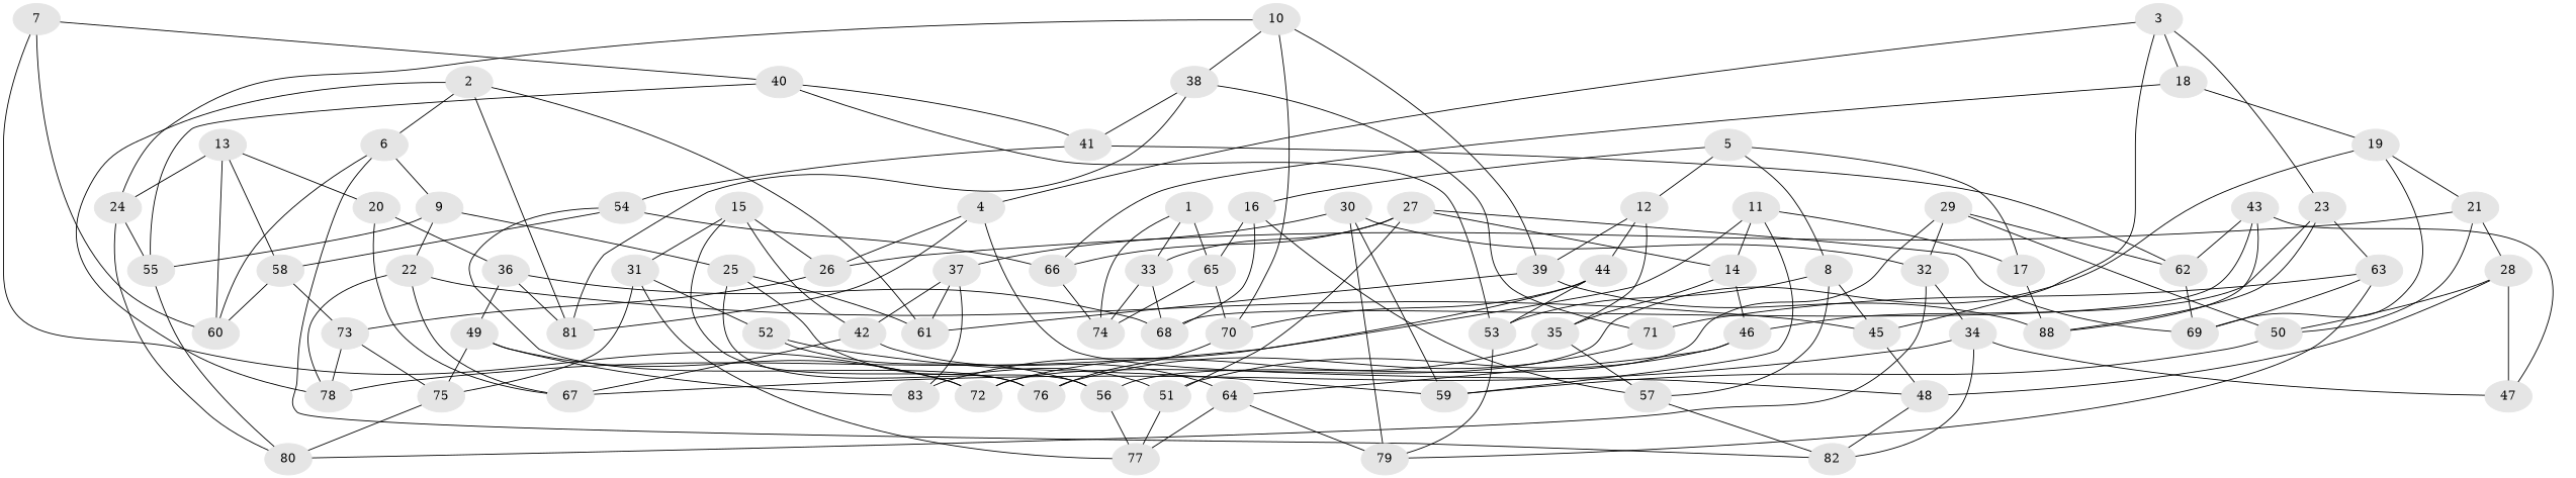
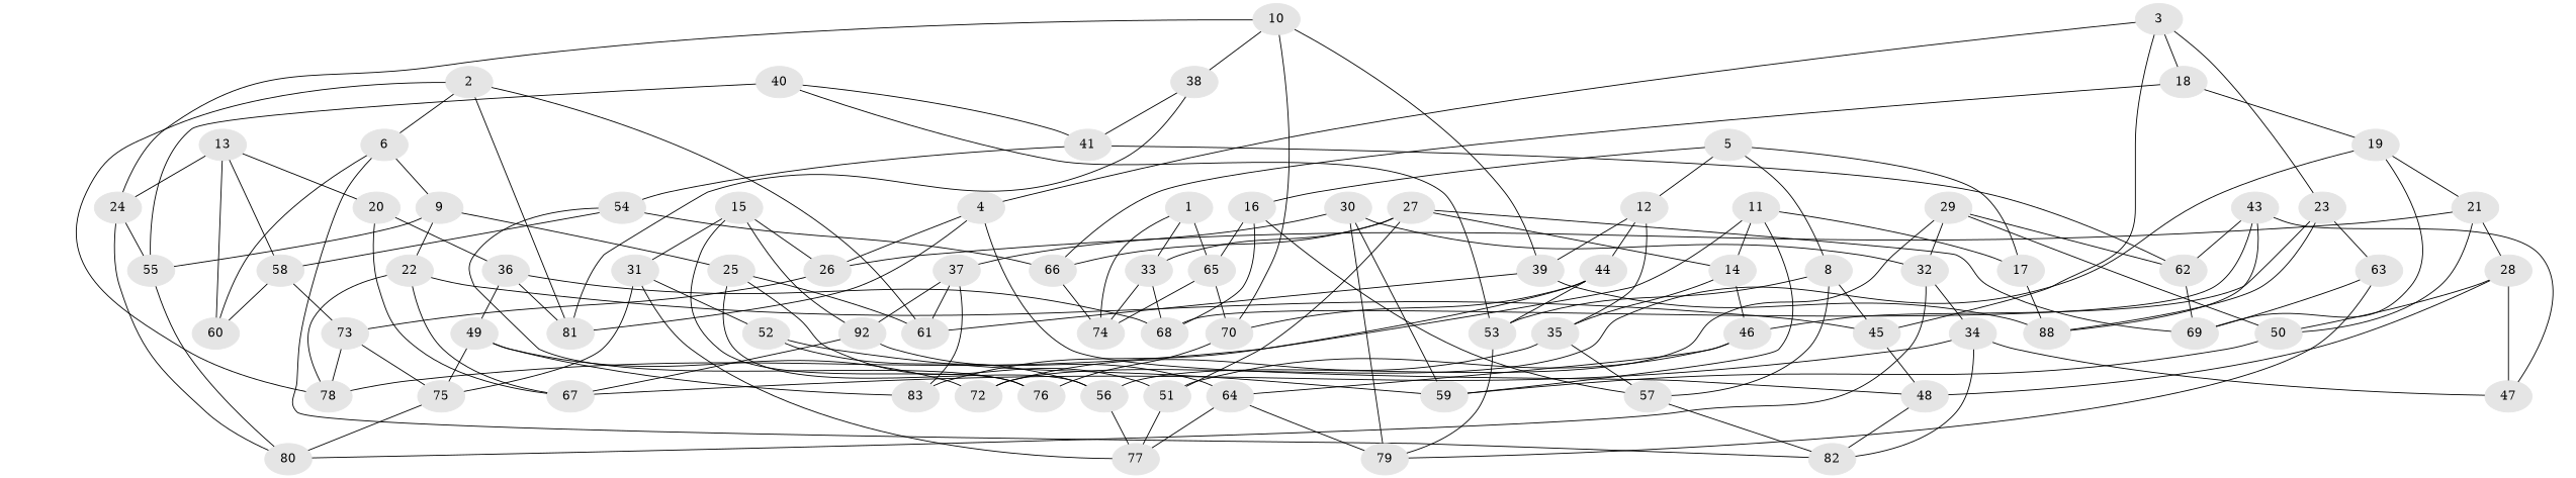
  graph {
    node [color=gray90 style=filled]
    1
    33
    65
    74
    14
    35
    46
    68
    70
    2
    6
    61
    78
    81
    9
    60
    82
    3
    4
    18
    23
    45
    26
    48
    19
    66
    n27 [label=88]
    63
    73
    5
    8
    12
    16
    17
    53
    57
    39
    44
    22
    25
    55
-   7
    40
    72
    41
    79
    67
    51
    56
    80
    10
    24
    38
-   71
    76
    11
    59
    83
    13
    20
    58
    36
    64
    15
    31
-   42
+   42 [label=92]
    52
    75
    77
    21
    69
    28
    50
    49
    47
    27
    29
    32
    62
    34
    30
    37
    54
    43
    1 -- 33
    1 -- 65
    1 -- 74
    33 -- 74
    33 -- 68
    65 -- 74
    65 -- 70
    14 -- 35
    14 -- 46
    35 -- 57
    35 -- 72
    46 -- 51
    46 -- 64
    70 -- 76
    2 -- 6
    2 -- 61
    2 -- 78
    2 -- 81
    6 -- 9
    6 -- 60
    6 -- 82
    9 -- 22
    9 -- 25
    9 -- 55
    3 -- 4
    3 -- 18
    3 -- 23
    3 -- 45
    4 -- 81
    4 -- 26
    4 -- 48
    18 -- 19
    18 -- 66
    23 -- 46
    23 -- n27
    23 -- 63
    45 -- 48
    26 -- 73
    48 -- 82
    19 -- 72
    19 -- 21
    19 -- 69
    66 -- 74
    63 -- 79
-   63 -- 71
    63 -- 69
    73 -- 78
    73 -- 75
    5 -- 8
    5 -- 12
    5 -- 16
    5 -- 17
    8 -- 45
    8 -- 53
    8 -- 57
    12 -- 35
    12 -- 39
    12 -- 44
    16 -- 65
    16 -- 68
    16 -- 57
    17 -- n27
    53 -- 79
    57 -- 82
    39 -- 61
    39 -- n27
    44 -- 70
    44 -- 53
    44 -- 83
    22 -- 78
    22 -- 45
    22 -- 67
    25 -- 61
    25 -- 51
    25 -- 56
    55 -- 80
-   7 -- 60
-   7 -- 40
-   7 -- 72
    40 -- 53
    40 -- 55
    40 -- 41
    41 -- 62
    41 -- 54
    51 -- 77
    56 -- 77
    10 -- 70
    10 -- 39
    10 -- 24
    10 -- 38
    24 -- 55
    24 -- 80
    38 -- 81
    38 -- 41
-   38 -- 71
-   71 -- 76
    11 -- 14
    11 -- 78
    11 -- 17
    11 -- 59
    13 -- 60
    13 -- 24
    13 -- 20
    13 -- 58
    20 -- 67
    20 -- 36
    58 -- 60
    58 -- 73
    36 -- 68
    36 -- 81
    36 -- 49
    64 -- 79
    64 -- 77
    15 -- 26
    15 -- 76
    15 -- 31
    15 -- 42
    31 -- 52
    31 -- 75
    31 -- 77
    42 -- 67
    42 -- 64
    52 -- 56
    52 -- 59
    75 -- 80
    21 -- 26
    21 -- 28
    21 -- 50
    28 -- 48
    28 -- 50
    28 -- 47
    50 -- 59
    49 -- 72
    49 -- 83
    49 -- 75
    27 -- 33
    27 -- 14
    27 -- 66
    27 -- 51
    27 -- 69
    29 -- 56
    29 -- 50
    29 -- 32
    29 -- 62
    32 -- 80
    32 -- 34
    62 -- 69
    34 -- 82
    34 -- 67
    34 -- 47
    30 -- 79
    30 -- 59
    30 -- 32
    30 -- 37
    37 -- 61
    37 -- 83
    37 -- 42
    54 -- 66
    54 -- 76
    54 -- 58
    43 -- 68
    43 -- n27
    43 -- 47
    43 -- 62
  }
